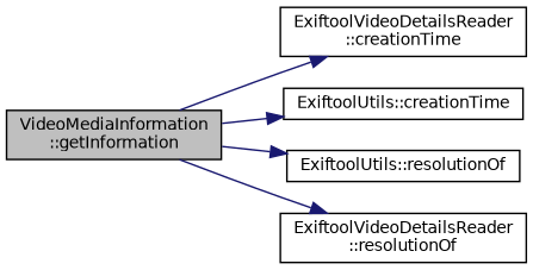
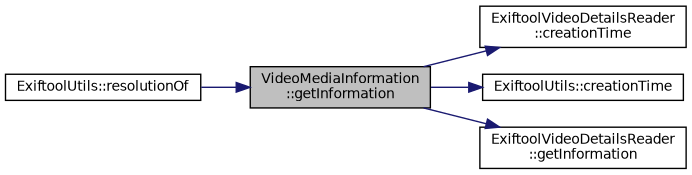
  digraph {
    rankdir=LR
    node [color=black fillcolor=white fontname=Helvetica fontsize=10 shape=record style=filled]
    edge [color=midnightblue fontname=Helvetica fontsize=10 labelfontname=Helvetica labelfontsize=10 style=solid]
    n1 [fillcolor=grey75 fontcolor=black height=0.2 label="VideoMediaInformation\l::getInformation" width=0.4]
    n2 [height=0.2 label="ExiftoolVideoDetailsReader\l::creationTime" width=0.4]
    n3 [height=0.2 label="ExiftoolUtils::creationTime" width=0.4]
    n4 [height=0.2 label="ExiftoolUtils::resolutionOf" width=0.4]
-   n5 [height=0.2 label="ExiftoolVideoDetailsReader\l::resolutionOf" width=0.4]
+   n5 [height=0.2 label="ExiftoolVideoDetailsReader\l::getInformation" width=0.4]
    n1 -> n2
    n1 -> n3
-   n1 -> n4
+   n4 -> n1
    n1 -> n5
  }
